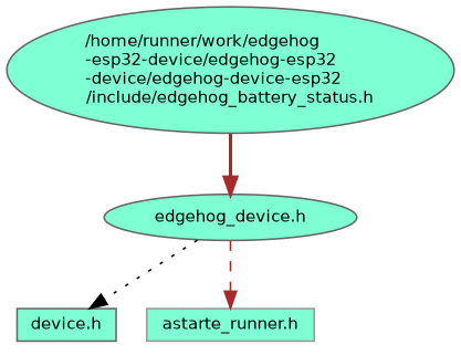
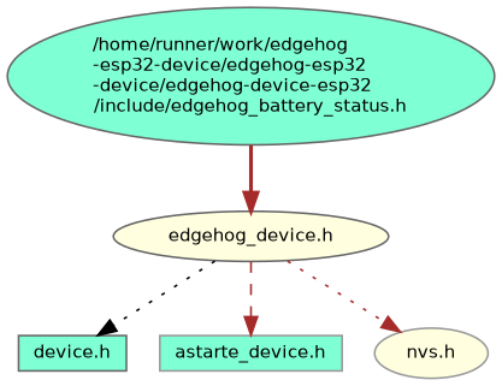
  digraph {
    node [color=grey40 fillcolor=aquamarine fontname=Helvetica fontsize=10 shape=ellipse style=filled]
    edge [color=brown fontname=Helvetica fontsize=10 labelfontname=Helvetica labelfontsize=10 style=dotted]
    n1 [color=gray40 fontcolor=black height=0.2 label="/home/runner/work/edgehog\l-esp32-device/edgehog-esp32\l-device/edgehog-device-esp32\l/include/edgehog_battery_status.h" width=0.4]
-   n2 [height=0.2 label="edgehog_device.h" width=0.4]
+   n2 [fillcolor=lightyellow height=0.2 label="edgehog_device.h" width=0.4]
    n3 [height=0.2 label="device.h" shape=box width=0.4]
-   n4 [color=grey60 height=0.2 label="astarte_runner.h" shape=box width=0.4]
+   n4 [color=grey60 height=0.2 label="astarte_device.h" shape=box width=0.4]
+   n5 [color=grey60 fillcolor=lightyellow height=0.2 label="nvs.h" width=0.4]
    n1 -> n2 [style=bold]
    n2 -> n3 [color=black]
    n2 -> n4 [style=dashed]
+   n2 -> n5
  }
